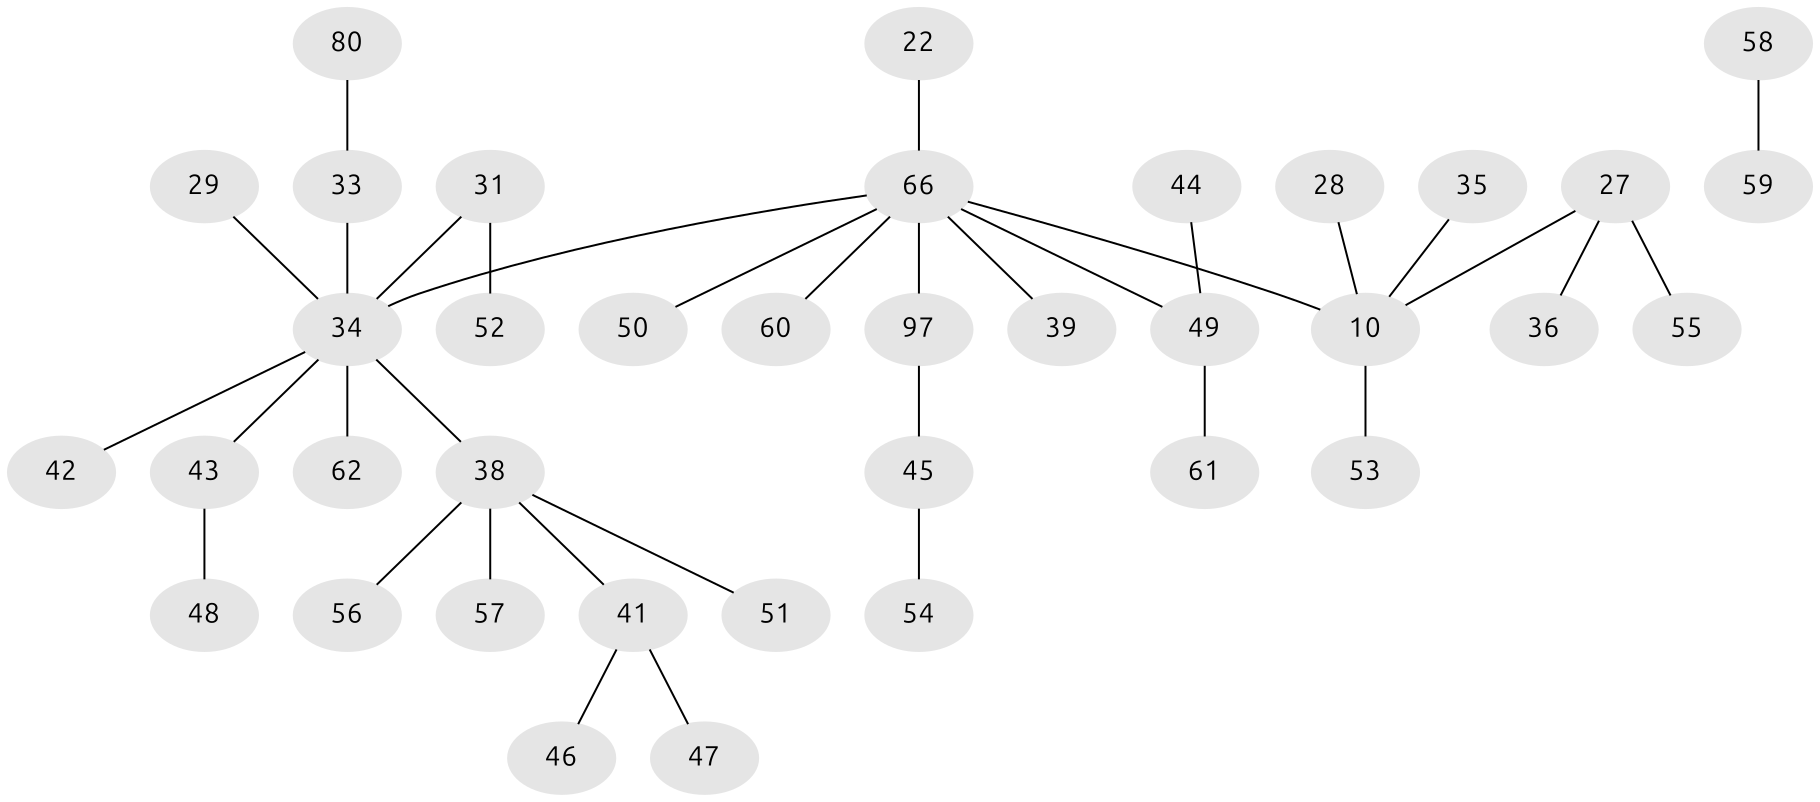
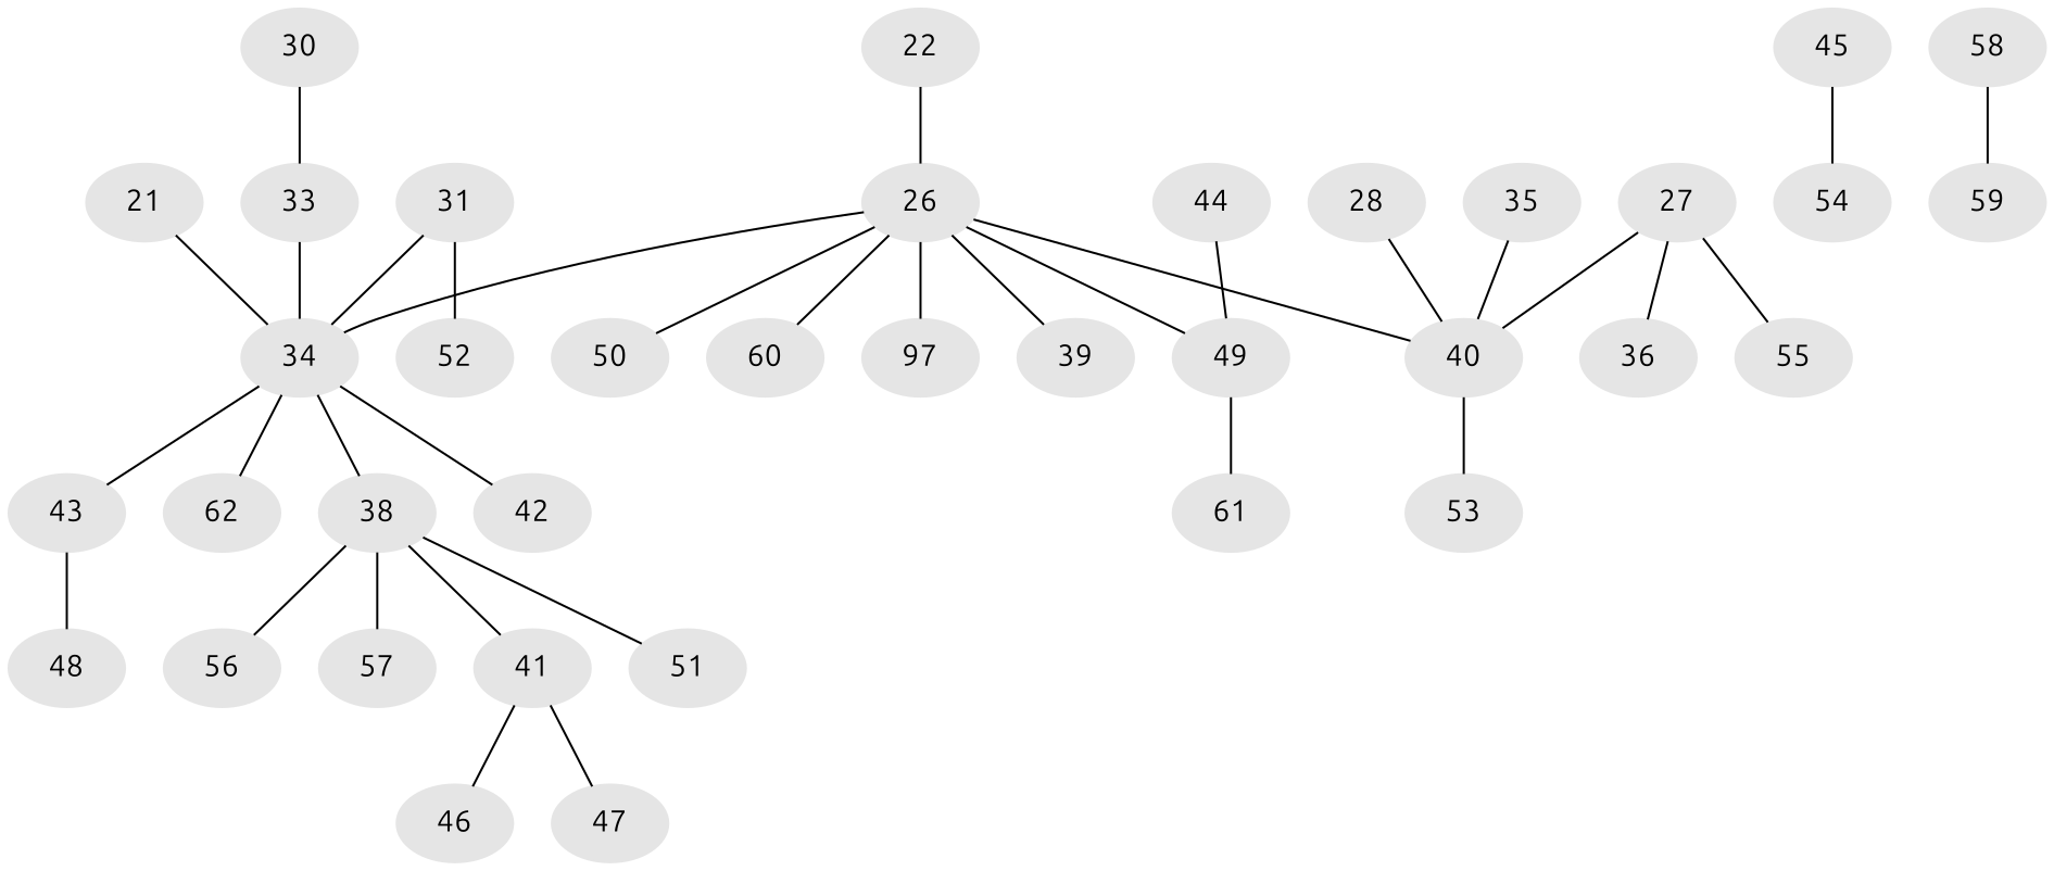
  graph {
    fontname=Ubuntu
    node [color=gray90 fontname=Ubuntu style=filled]
    edge [fontname=Ubuntu]
-   26 [super="+25+17+21" label=66]
+   26 [super="+25+17+21"]
    34 [super="+3+12"]
    n3 [label=97]
    39
-   40 [super="+23+20" label=10]
+   40 [super="+23+20"]
    49 [super="+15"]
    50
    60
    22
    38 [super="+16"]
    42
    43
    62
    45
    53
    61
    27 [super="+24"]
    36
    55
    28
-   29
+   29 [label=21]
    33 [super="+18"]
-   30 [label=80]
+   30
    31
    52
    41 [super="+32"]
    51
    56
    57
    48
    35
    54
    46
    47
    44
    58
    59
    26 -- 34
    26 -- n3
    26 -- 39
    26 -- 40
    26 -- 49
    26 -- 50
    26 -- 60
    34 -- 38
    34 -- 42
    34 -- 43
    34 -- 62
-   n3 -- 45
    40 -- 53
    49 -- 61
    22 -- 26
    38 -- 41
    38 -- 51
    38 -- 56
    38 -- 57
    43 -- 48
    45 -- 54
    27 -- 40
    27 -- 36
    27 -- 55
    28 -- 40
    29 -- 34
    33 -- 34
    30 -- 33
    31 -- 34
    31 -- 52
    41 -- 46
    41 -- 47
    35 -- 40
    44 -- 49
    58 -- 59
  }
